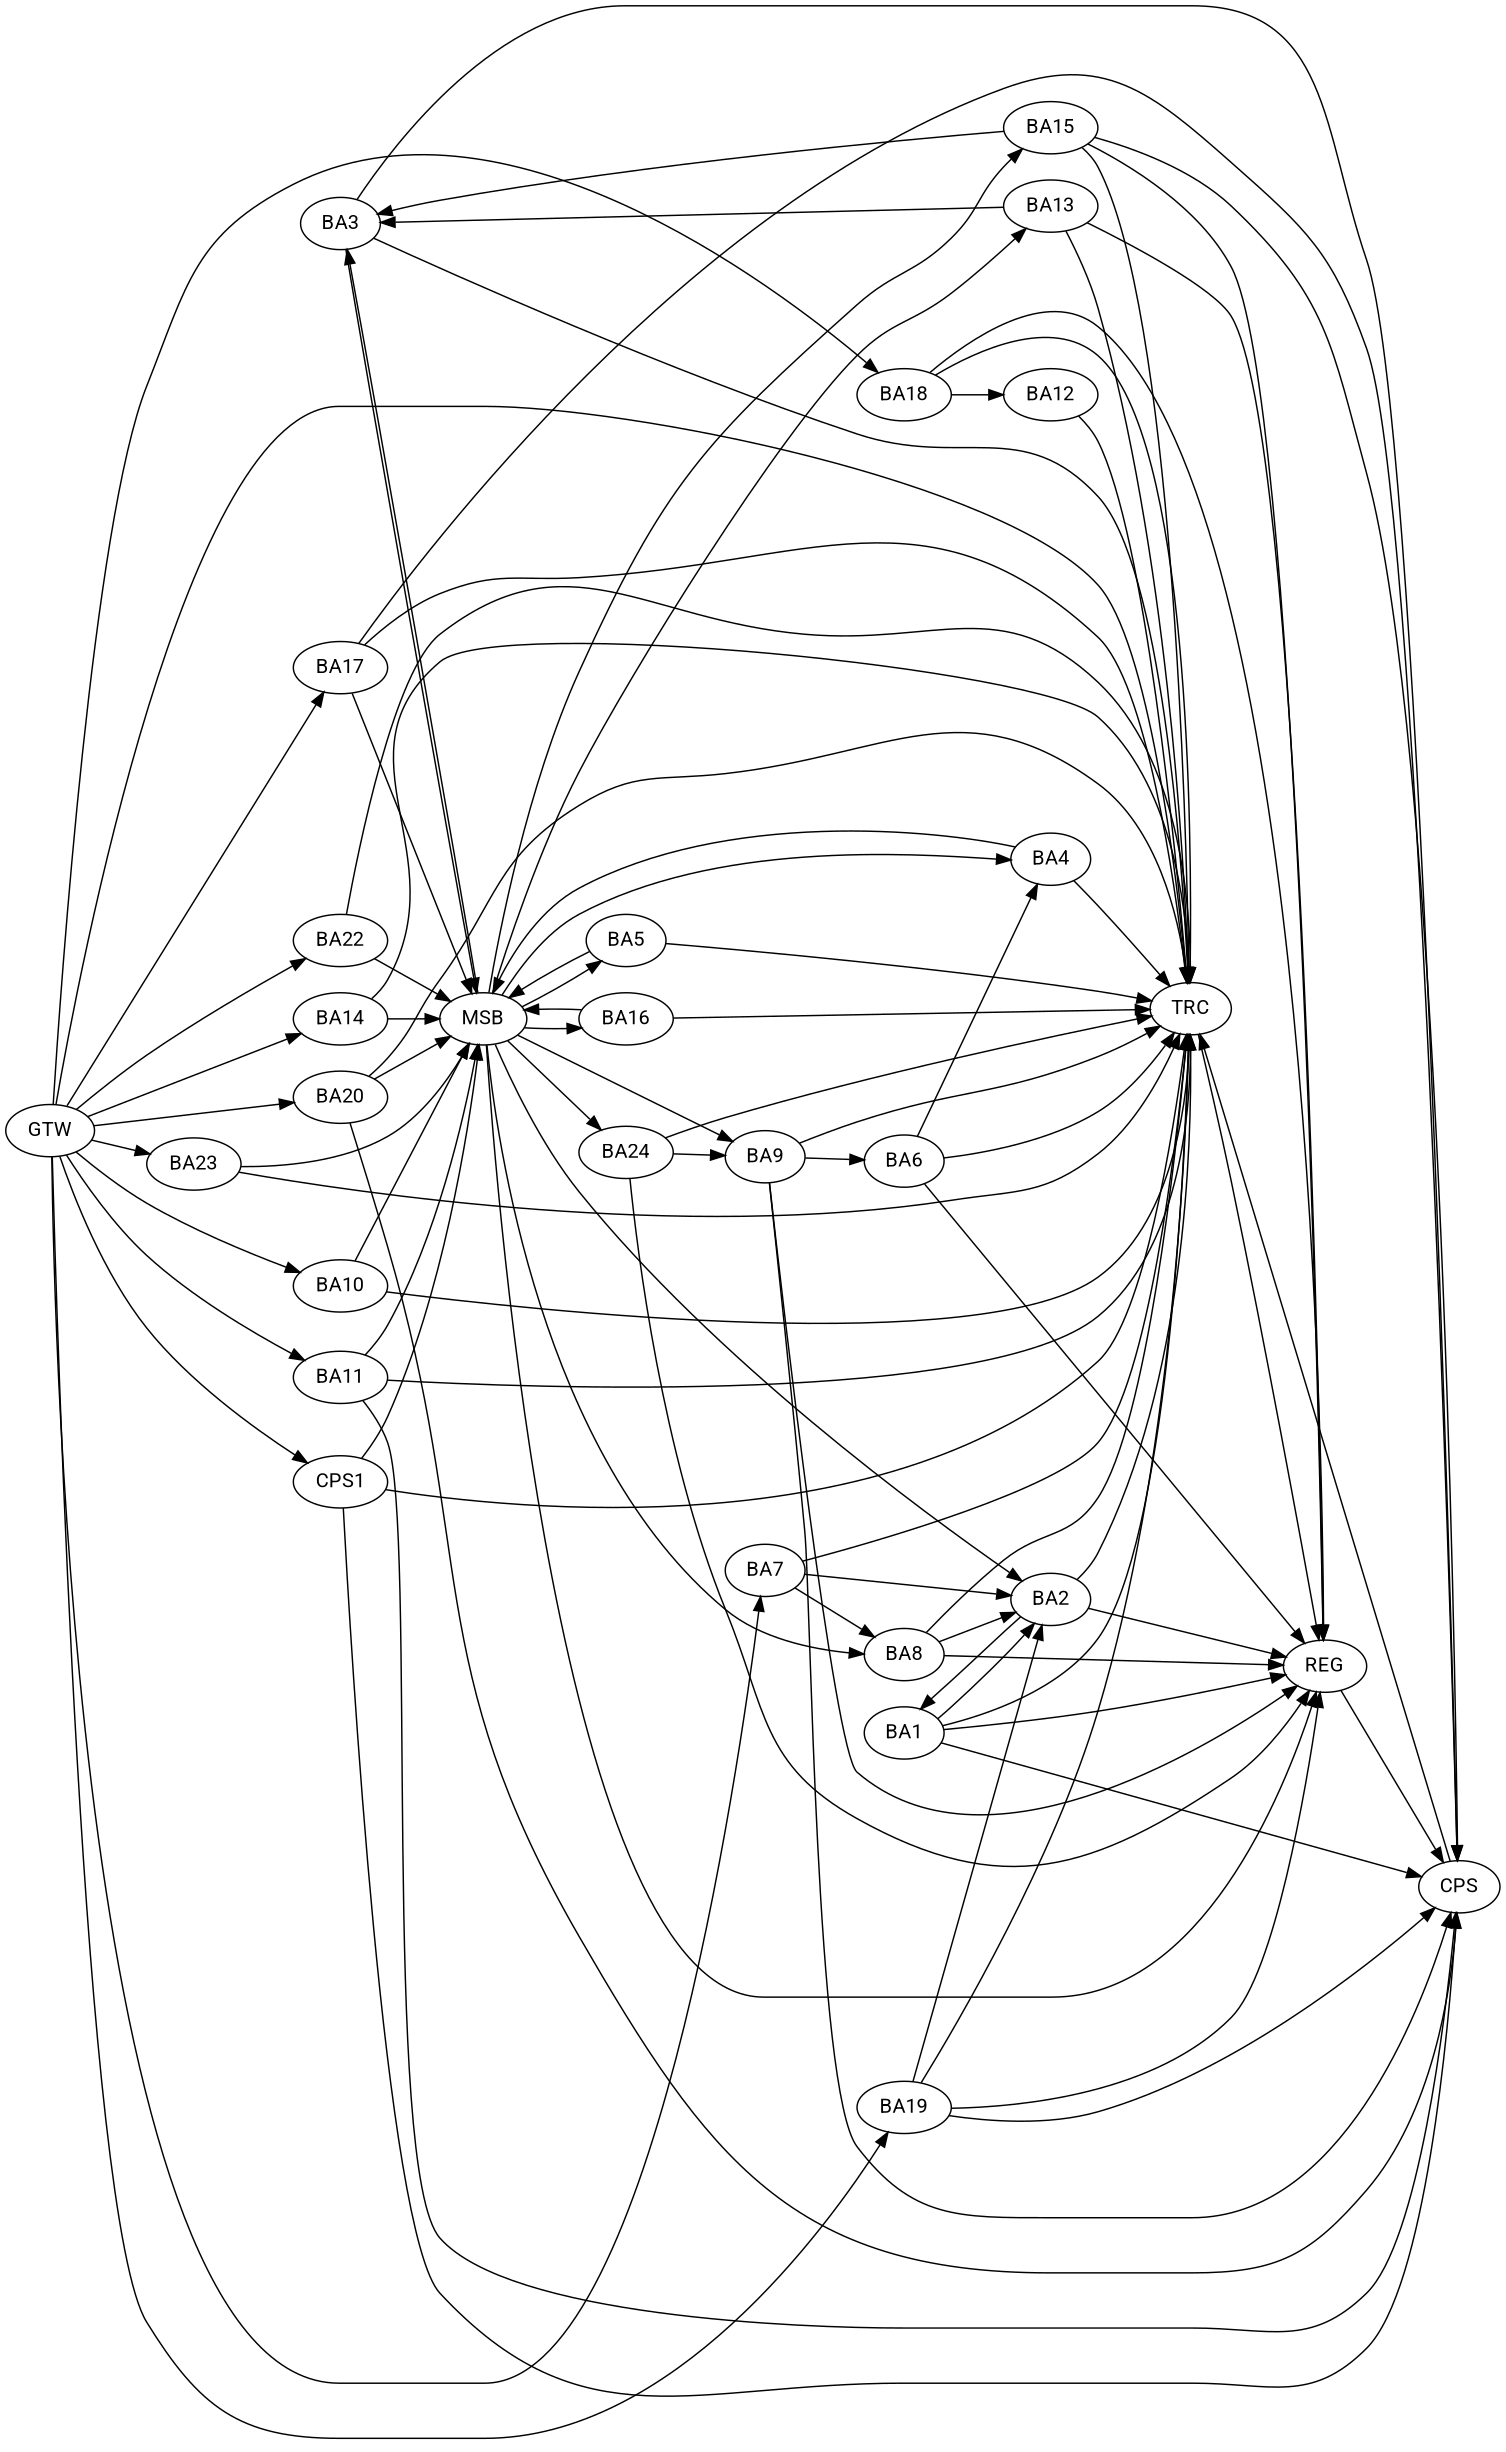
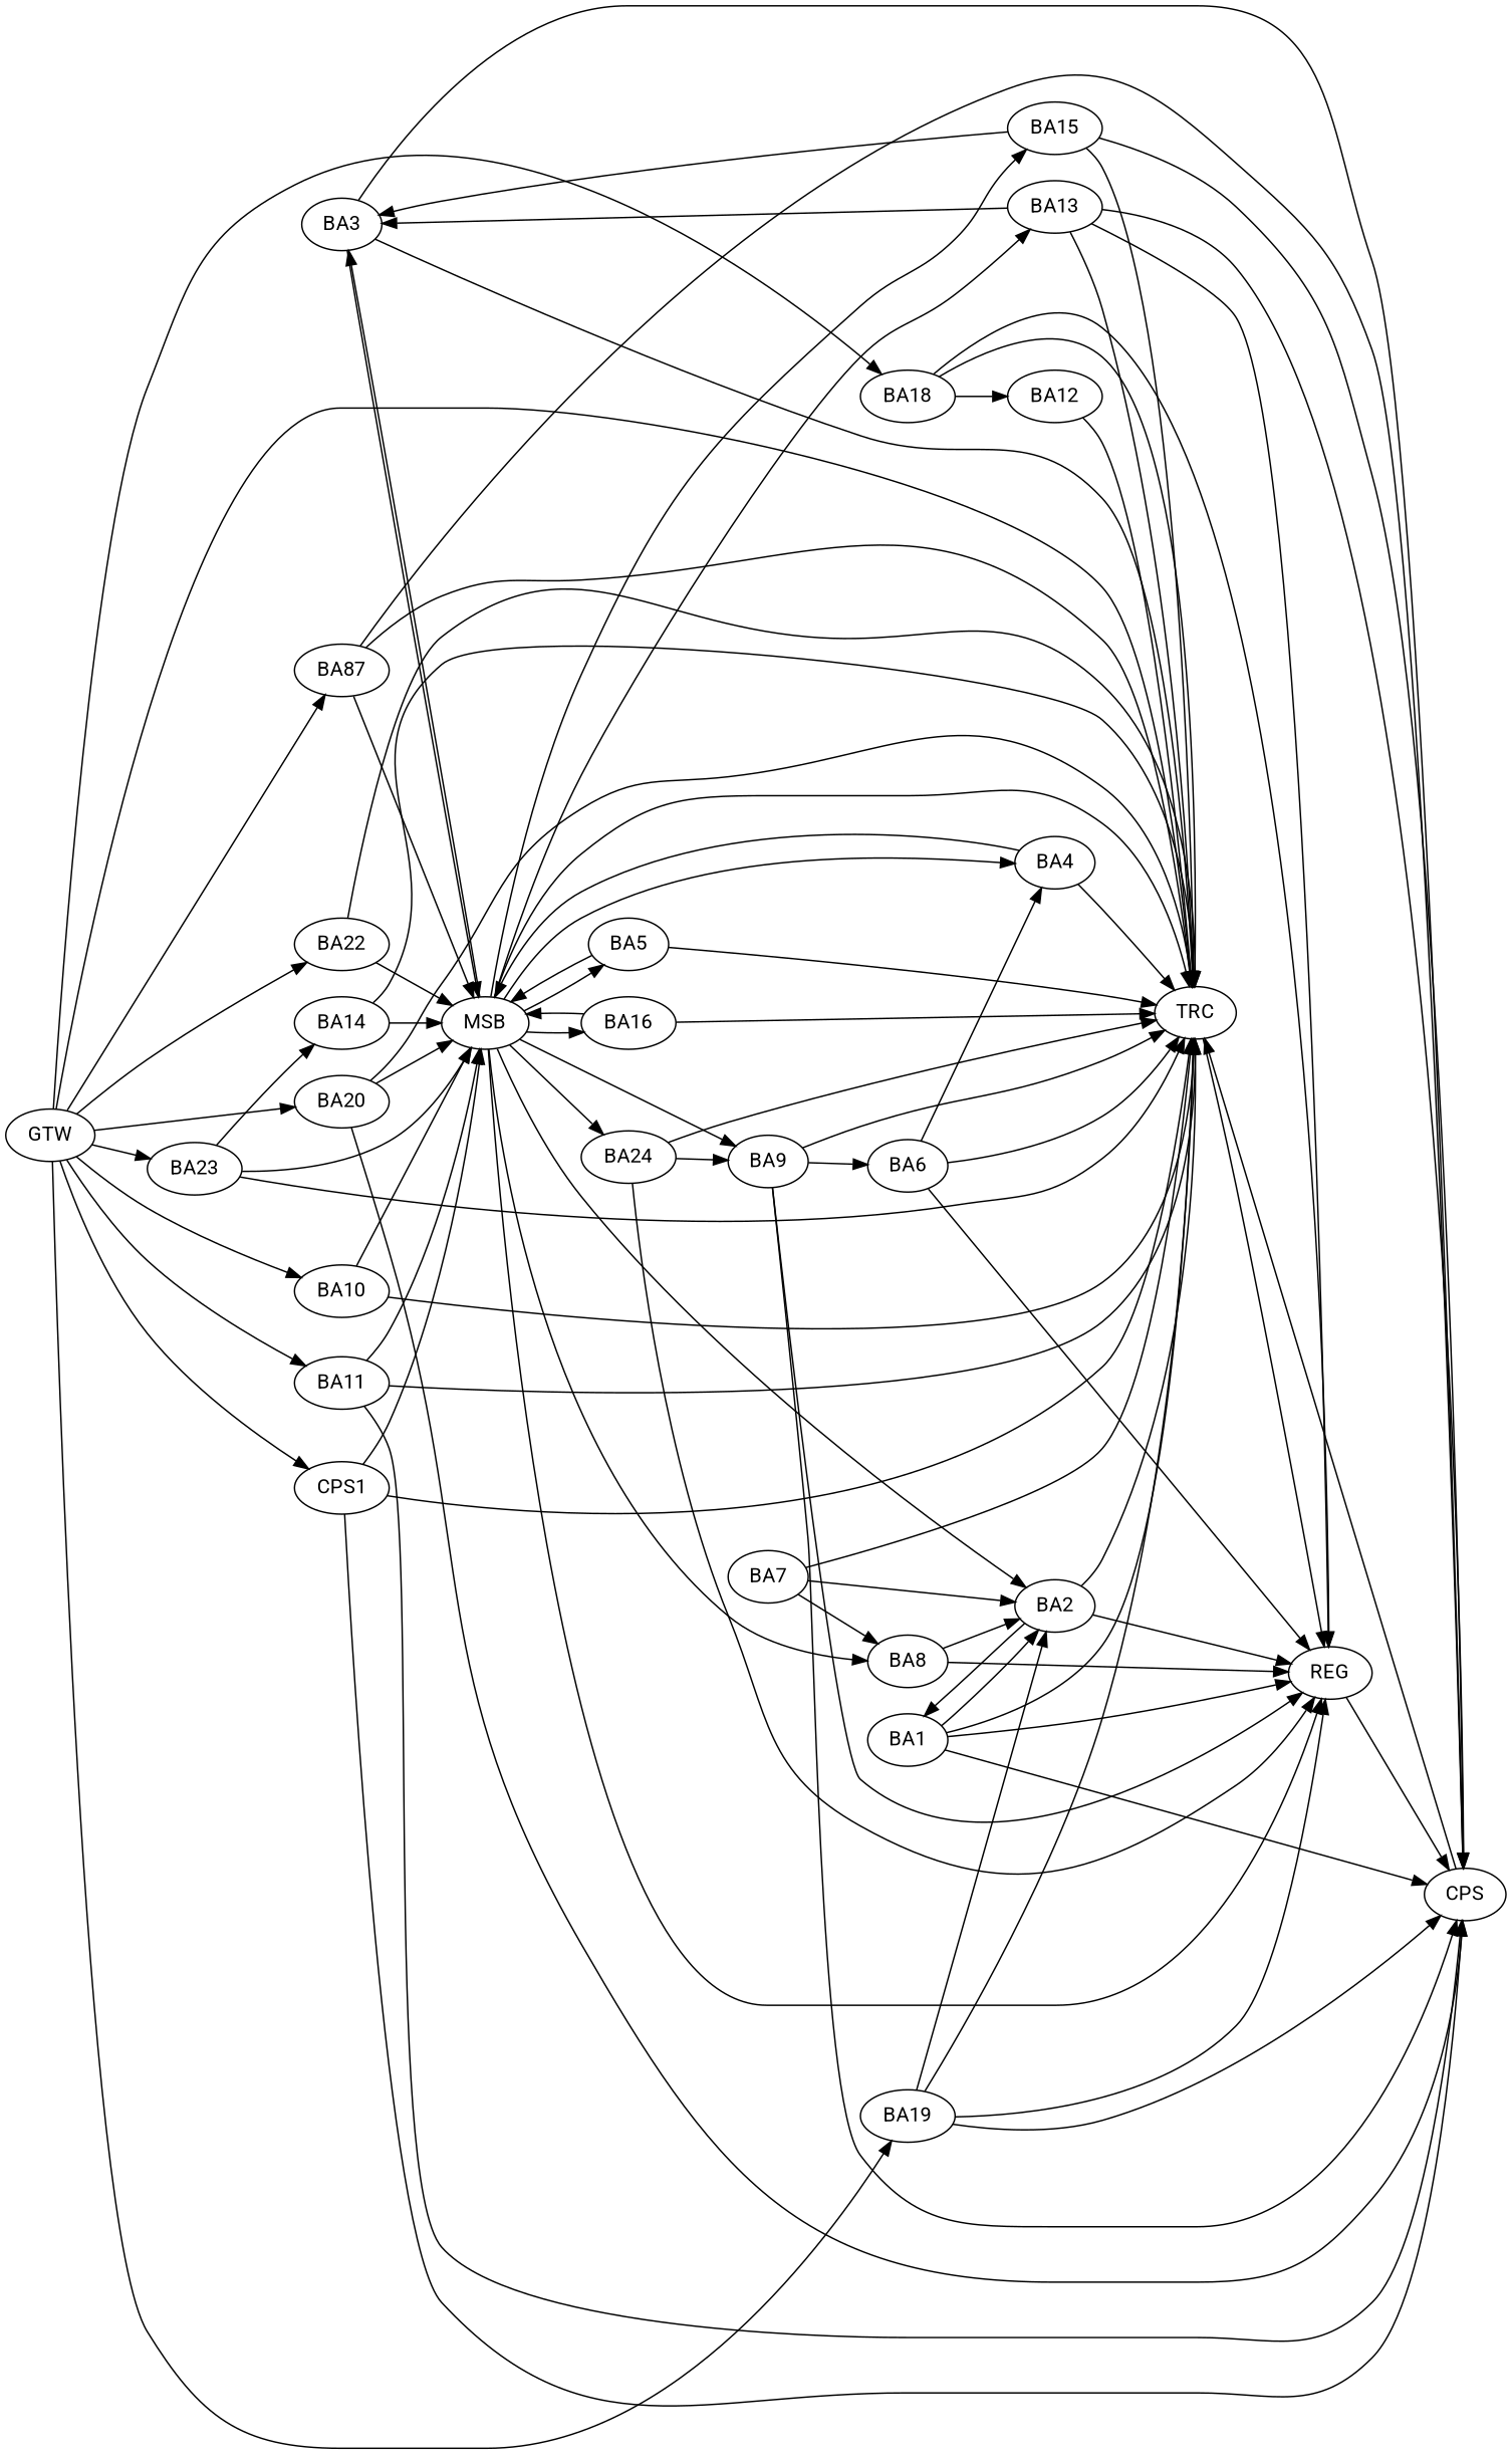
  strict digraph {
    fontname=Roboto
    rankdir=LR
    node [fontname=Roboto]
    edge [fontname=Roboto]
    n1 [label=BA1]
    n2 [label=BA2]
    n3 [label=REG]
    n4 [label=CPS]
    n5 [label=TRC]
    n6 [label=BA3]
    n7 [label=MSB]
    n8 [label=BA4]
    n9 [label=BA5]
    n10 [label=BA8]
    n11 [label=BA9]
    n12 [label=BA13]
    n13 [label=BA15]
    n14 [label=BA16]
    n15 [label=BA24]
    n16 [label=BA6]
    n17 [label=BA7]
    n18 [label=BA10]
    n19 [label=BA11]
    n20 [label=BA12]
    n21 [label=BA14]
-   n22 [label=BA17]
+   n22 [label=BA87]
    n23 [label=BA18]
    n24 [label=BA19]
    n25 [label=BA20]
    n26 [label=BA22]
    n27 [label=BA23]
    n28 [label=CPS1]
    n29 [label=GTW]
    n1 -> n2
    n1 -> n3
    n1 -> n4
    n1 -> n5
    n2 -> n1
    n2 -> n3
    n2 -> n5
    n3 -> n4
    n4 -> n5
    n5 -> n3
    n6 -> n4
    n6 -> n5
    n6 -> n7
    n7 -> n2
    n7 -> n3
    n7 -> n6
    n7 -> n8
    n7 -> n9
    n7 -> n10
    n7 -> n11
    n7 -> n12
    n7 -> n13
    n7 -> n14
    n7 -> n15
    n8 -> n5
    n8 -> n7
    n9 -> n5
    n9 -> n7
    n10 -> n2
    n10 -> n3
-   n10 -> n5
+   n7 -> n5
    n11 -> n3
    n11 -> n4
    n11 -> n5
    n11 -> n16
    n12 -> n3
+   n12 -> n4
    n12 -> n5
    n12 -> n6
-   n13 -> n3
    n13 -> n4
    n13 -> n5
    n13 -> n6
    n14 -> n5
    n14 -> n7
    n15 -> n3
    n15 -> n5
    n15 -> n11
    n16 -> n3
    n16 -> n5
    n16 -> n8
    n17 -> n2
    n17 -> n5
    n17 -> n10
    n18 -> n5
    n18 -> n7
    n19 -> n4
    n19 -> n5
    n19 -> n7
    n20 -> n5
    n21 -> n5
    n21 -> n7
    n22 -> n4
    n22 -> n5
    n22 -> n7
    n23 -> n3
    n23 -> n5
    n23 -> n20
    n24 -> n2
    n24 -> n3
    n24 -> n4
    n24 -> n5
    n25 -> n4
    n25 -> n5
    n25 -> n7
    n26 -> n5
    n26 -> n7
    n27 -> n5
    n27 -> n7
    n28 -> n4
    n28 -> n5
    n28 -> n7
    n29 -> n5
-   n29 -> n17
    n29 -> n18
    n29 -> n19
-   n29 -> n21
+   n27 -> n21
    n29 -> n22
    n29 -> n23
    n29 -> n24
    n29 -> n25
    n29 -> n26
    n29 -> n27
    n29 -> n28
  }
